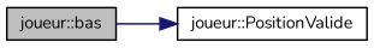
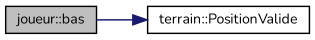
  digraph {
    rankdir=LR
    fontname=Nunito
    node [color=black fontname=Nunito fontsize=10 shape=record style=filled]
    n1 [fillcolor=grey75 fontcolor=black height=0.2 label="joueur::bas" width=0.4]
-   n2 [fillcolor=white height=0.2 label="joueur::PositionValide" width=0.4]
+   n2 [fillcolor=white height=0.2 label="terrain::PositionValide" width=0.4]
    n1 -> n2 [color=midnightblue fontname=Nunito fontsize=10 labelfontname=Helvetica labelfontsize=10 style=solid]
  }
